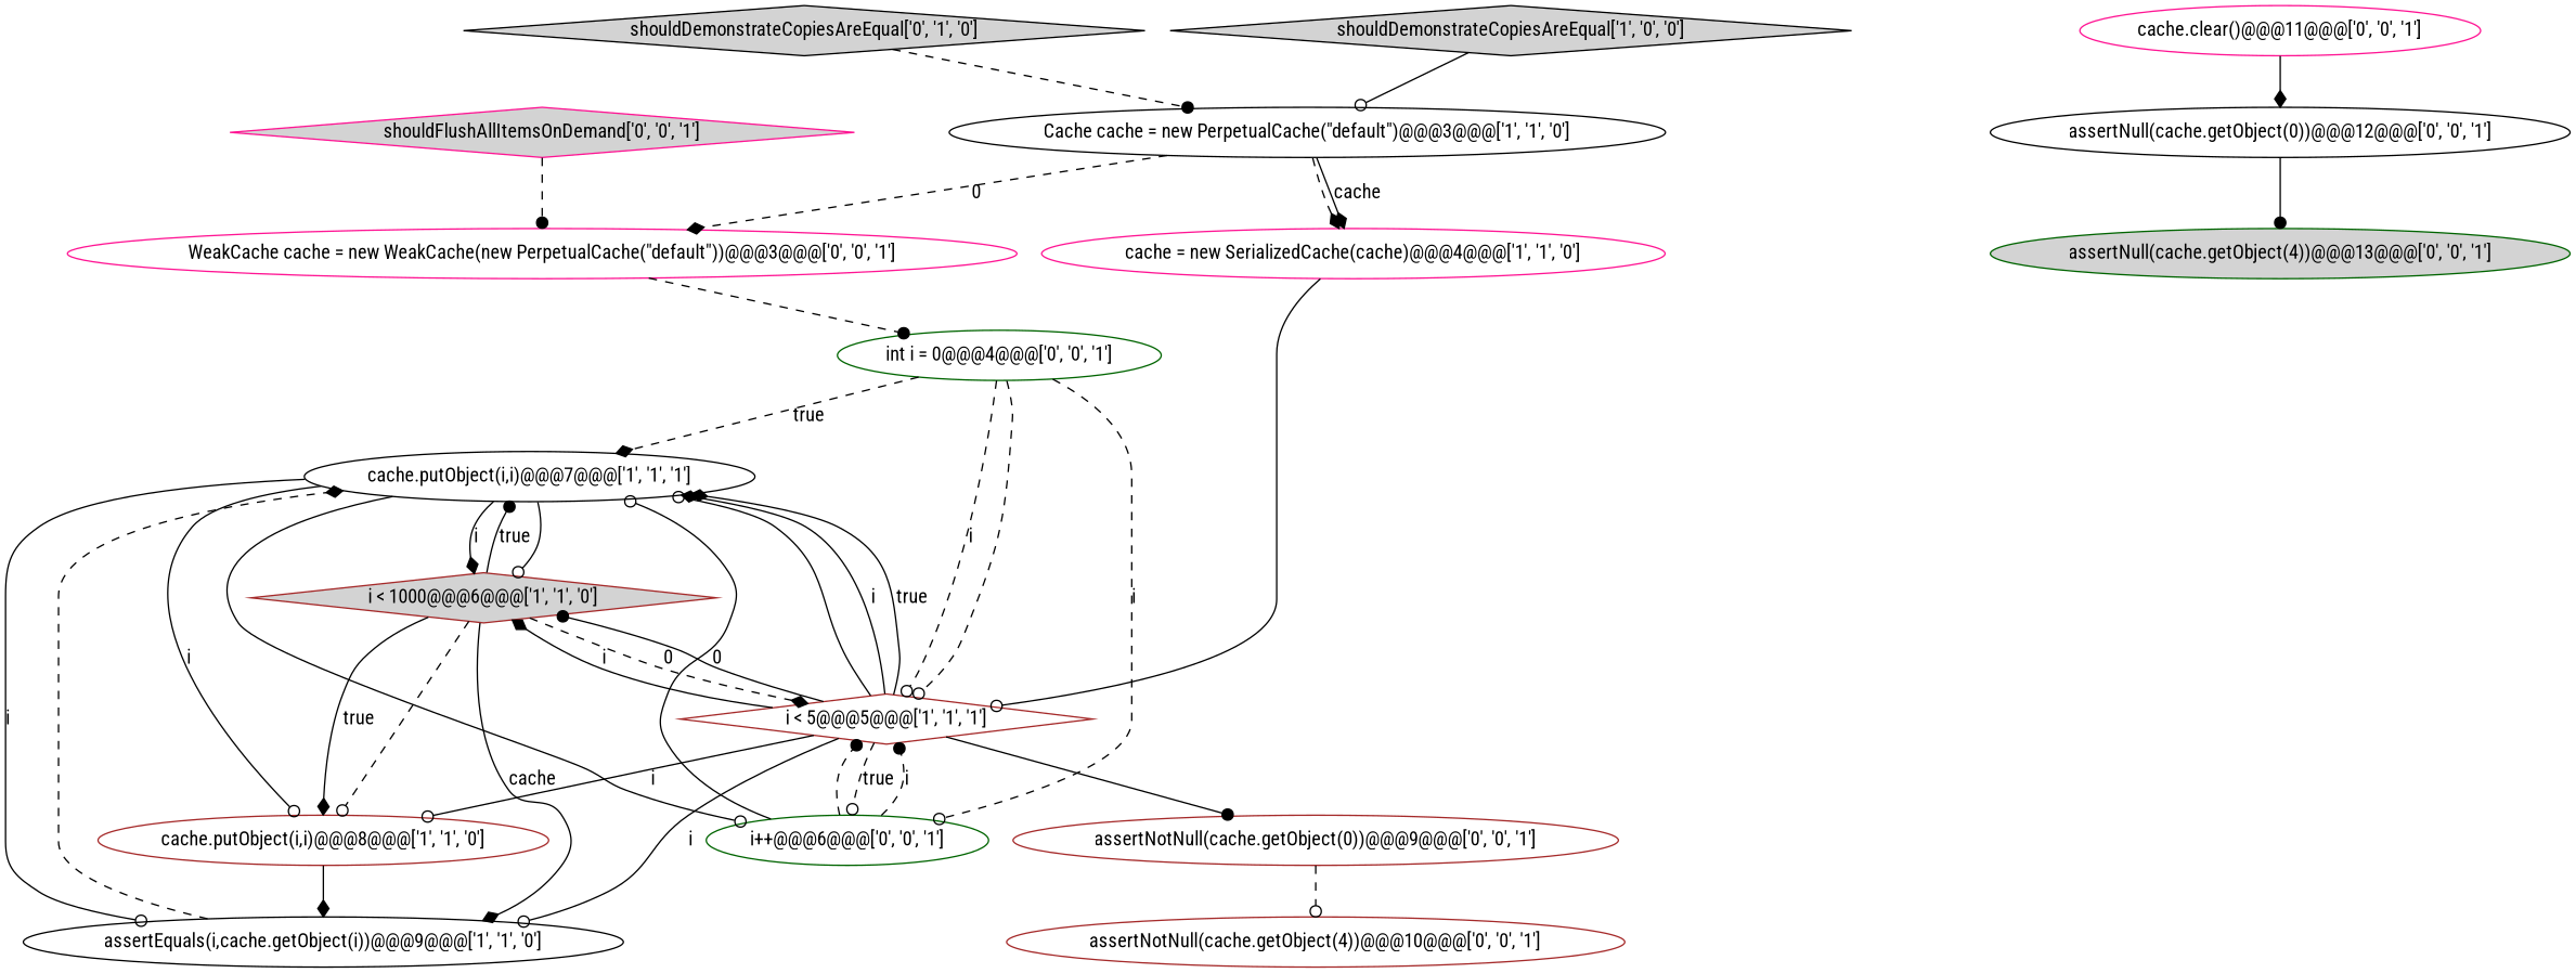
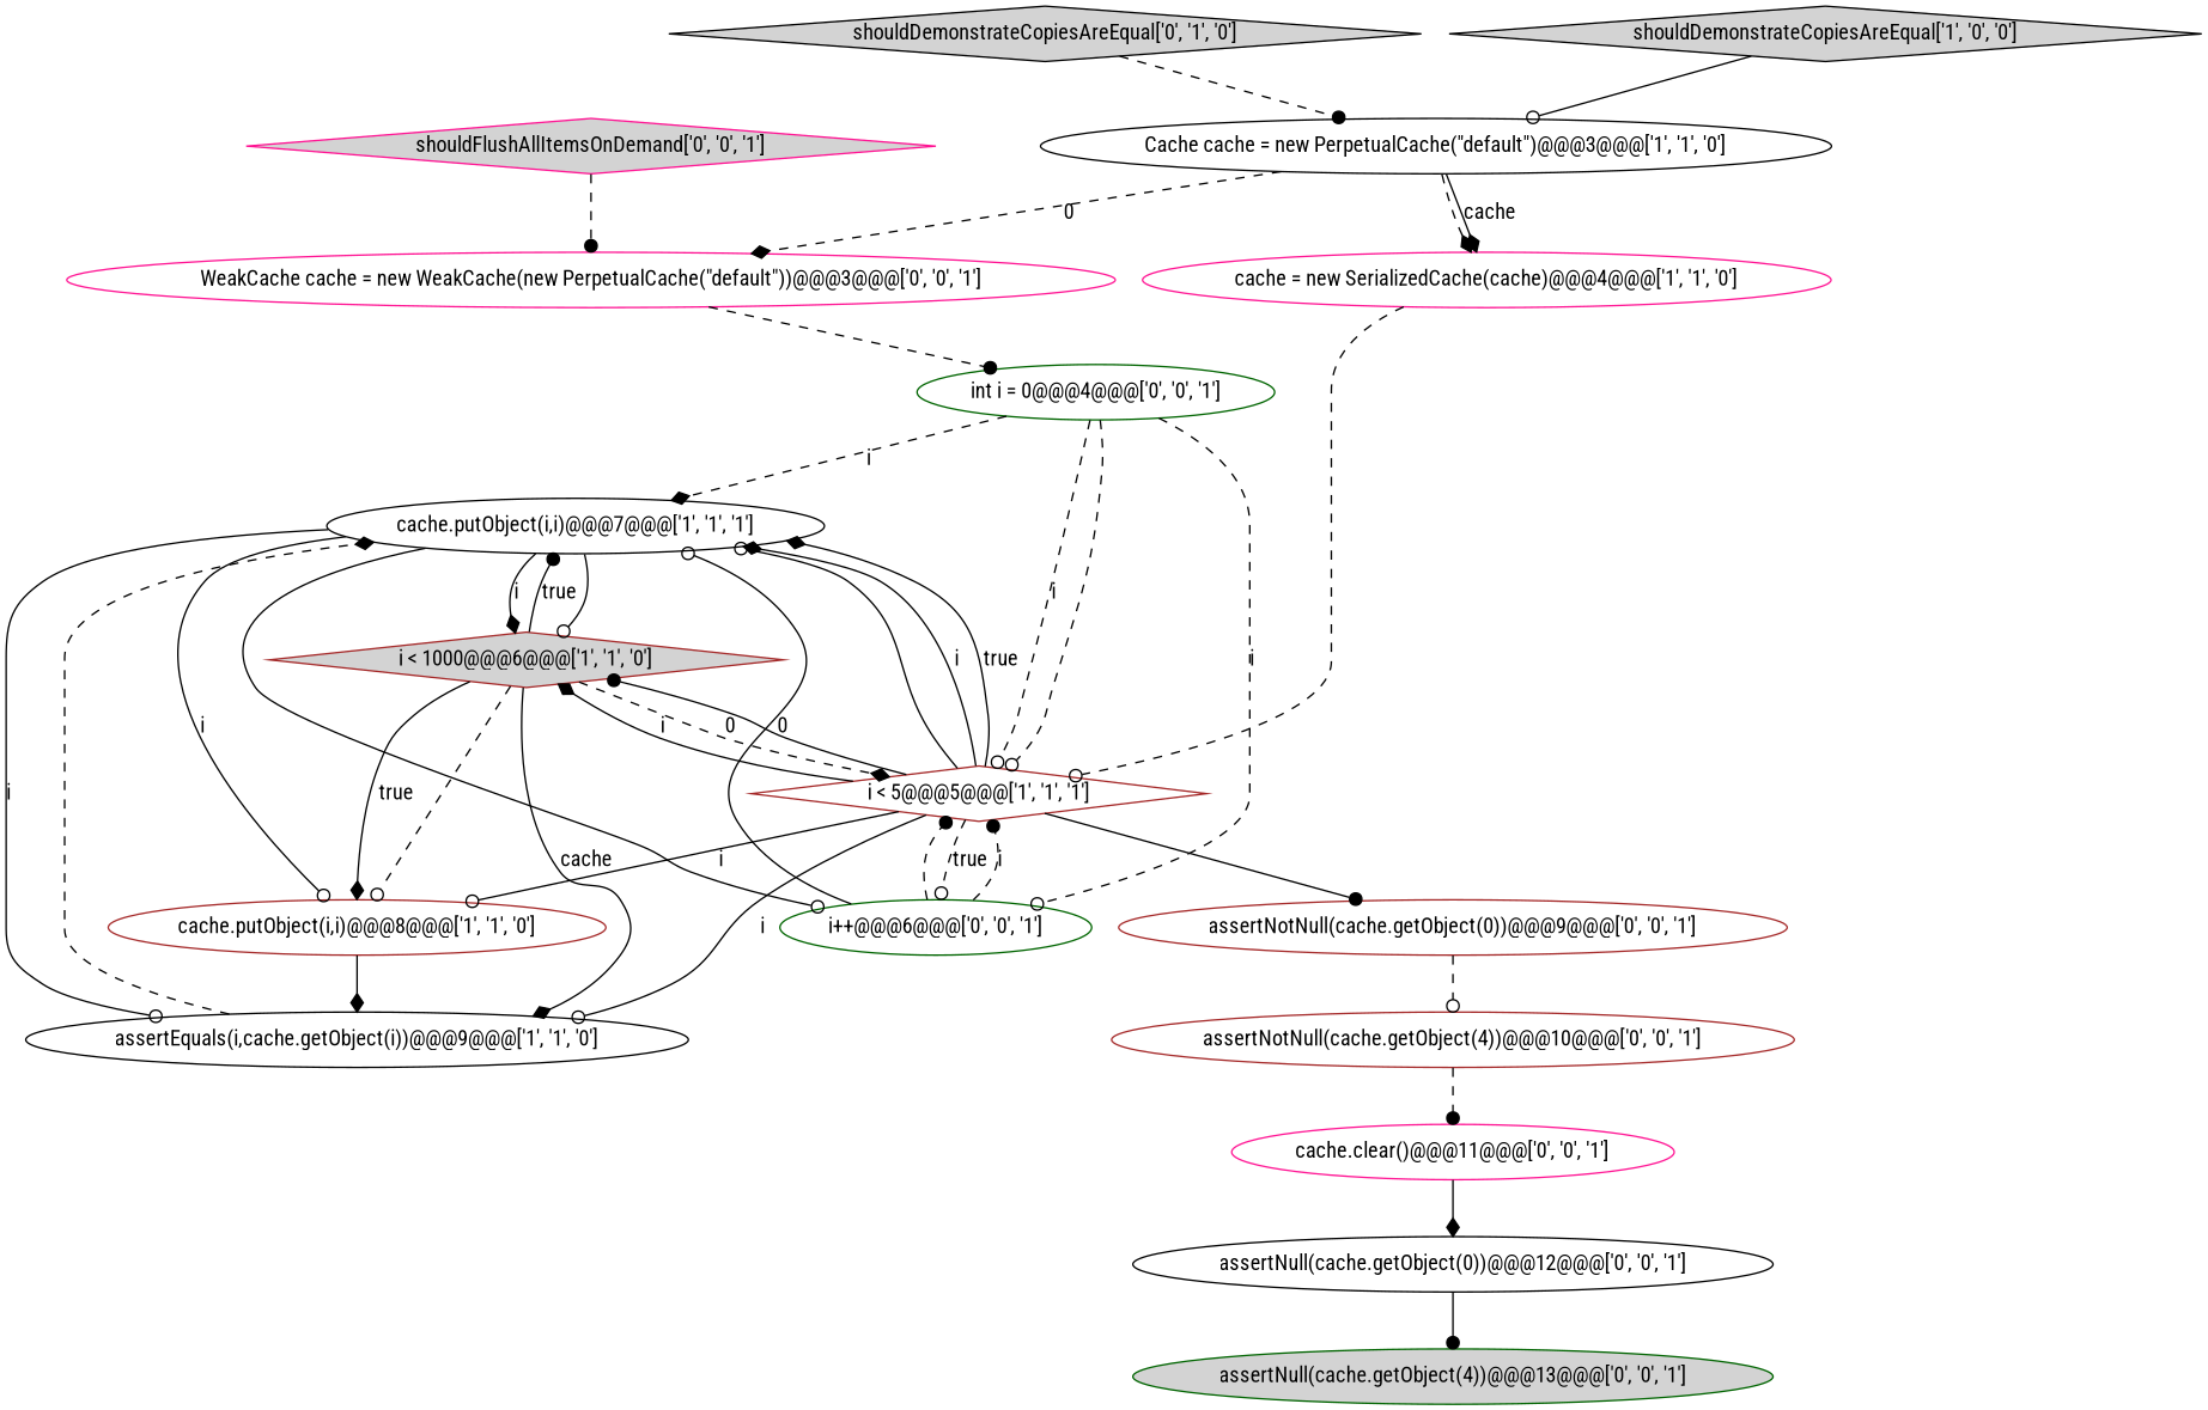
  digraph {
    fontname="Roboto Condensed"
    node [color=black fillcolor=white fontname="Roboto Condensed" shape=ellipse style=filled]
    edge [arrowhead=odot fontname="Roboto Condensed" style=solid]
    n1 [label="cache.putObject(i,i)@@@7@@@['1', '1', '1']"]
    n2 [label="assertEquals(i,cache.getObject(i))@@@9@@@['1', '1', '0']"]
    n3 [color=brown label="cache.putObject(i,i)@@@8@@@['1', '1', '0']"]
    n4 [color=brown fillcolor=lightgray label="i < 1000@@@6@@@['1', '1', '0']" shape=diamond]
    n5 [color=darkgreen label="i++@@@6@@@['0', '0', '1']"]
    n6 [color=brown label="i < 5@@@5@@@['1', '1', '1']" shape=diamond]
    n7 [fillcolor=lightgray label="shouldDemonstrateCopiesAreEqual['0', '1', '0']" shape=diamond]
    n8 [label="Cache cache = new PerpetualCache(\"default\")@@@3@@@['1', '1', '0']"]
    n9 [color=deeppink label="WeakCache cache = new WeakCache(new PerpetualCache(\"default\"))@@@3@@@['0', '0', '1']"]
    n10 [color=deeppink label="cache = new SerializedCache(cache)@@@4@@@['1', '1', '0']"]
    n11 [color=deeppink fillcolor=lightgray label="shouldFlushAllItemsOnDemand['0', '0', '1']" shape=diamond]
    n12 [color=darkgreen label="int i = 0@@@4@@@['0', '0', '1']"]
    n13 [fillcolor=lightgray label="shouldDemonstrateCopiesAreEqual['1', '0', '0']" shape=diamond]
    n14 [color=brown label="assertNotNull(cache.getObject(0))@@@9@@@['0', '0', '1']"]
    n15 [color=brown label="assertNotNull(cache.getObject(4))@@@10@@@['0', '0', '1']"]
    n16 [color=deeppink label="cache.clear()@@@11@@@['0', '0', '1']"]
    n17 [label="assertNull(cache.getObject(0))@@@12@@@['0', '0', '1']"]
    n18 [color=darkgreen fillcolor=lightgray label="assertNull(cache.getObject(4))@@@13@@@['0', '0', '1']"]
    n1 -> n2 [label=i]
    n1 -> n3 [label=i]
    n1 -> n4
    n1 -> n4 [arrowhead=diamond label=i]
    n1 -> n5
    n2 -> n1 [arrowhead=diamond style=dashed]
    n3 -> n2 [arrowhead=diamond]
    n4 -> n1 [arrowhead=dot label=true]
    n4 -> n2 [arrowhead=diamond label=cache]
    n4 -> n3 [arrowhead=diamond label=true]
    n4 -> n3 [style=dashed]
    n4 -> n6 [arrowhead=diamond label=0 style=dashed]
    n5 -> n1 [label=0]
    n5 -> n6 [arrowhead=dot label=i style=dashed]
    n5 -> n6 [arrowhead=dot style=dashed]
    n6 -> n1
    n6 -> n1 [arrowhead=diamond label=i]
    n6 -> n1 [arrowhead=diamond label=true]
    n6 -> n2 [label=i]
    n6 -> n3 [label=i]
    n6 -> n4 [arrowhead=dot]
    n6 -> n4 [arrowhead=diamond label=i]
    n6 -> n5 [label=true style=dashed]
    n6 -> n14 [arrowhead=dot]
    n7 -> n8 [arrowhead=dot style=dashed]
    n8 -> n9 [arrowhead=diamond label=0 style=dashed]
    n8 -> n10 [arrowhead=diamond style=dashed]
    n8 -> n10 [arrowhead=diamond label=cache]
    n9 -> n12 [arrowhead=dot style=dashed]
-   n10 -> n6
+   n10 -> n6 [style=dashed]
    n11 -> n9 [arrowhead=dot style=dashed]
-   n12 -> n1 [arrowhead=diamond label=true style=dashed]
+   n12 -> n1 [arrowhead=diamond label=i style=dashed]
    n12 -> n5 [label=i style=dashed]
    n12 -> n6 [label=i style=dashed]
    n12 -> n6 [style=dashed]
    n13 -> n8
    n14 -> n15 [style=dashed]
+   n15 -> n16 [arrowhead=dot style=dashed]
    n16 -> n17 [arrowhead=diamond]
    n17 -> n18 [arrowhead=dot]
  }
